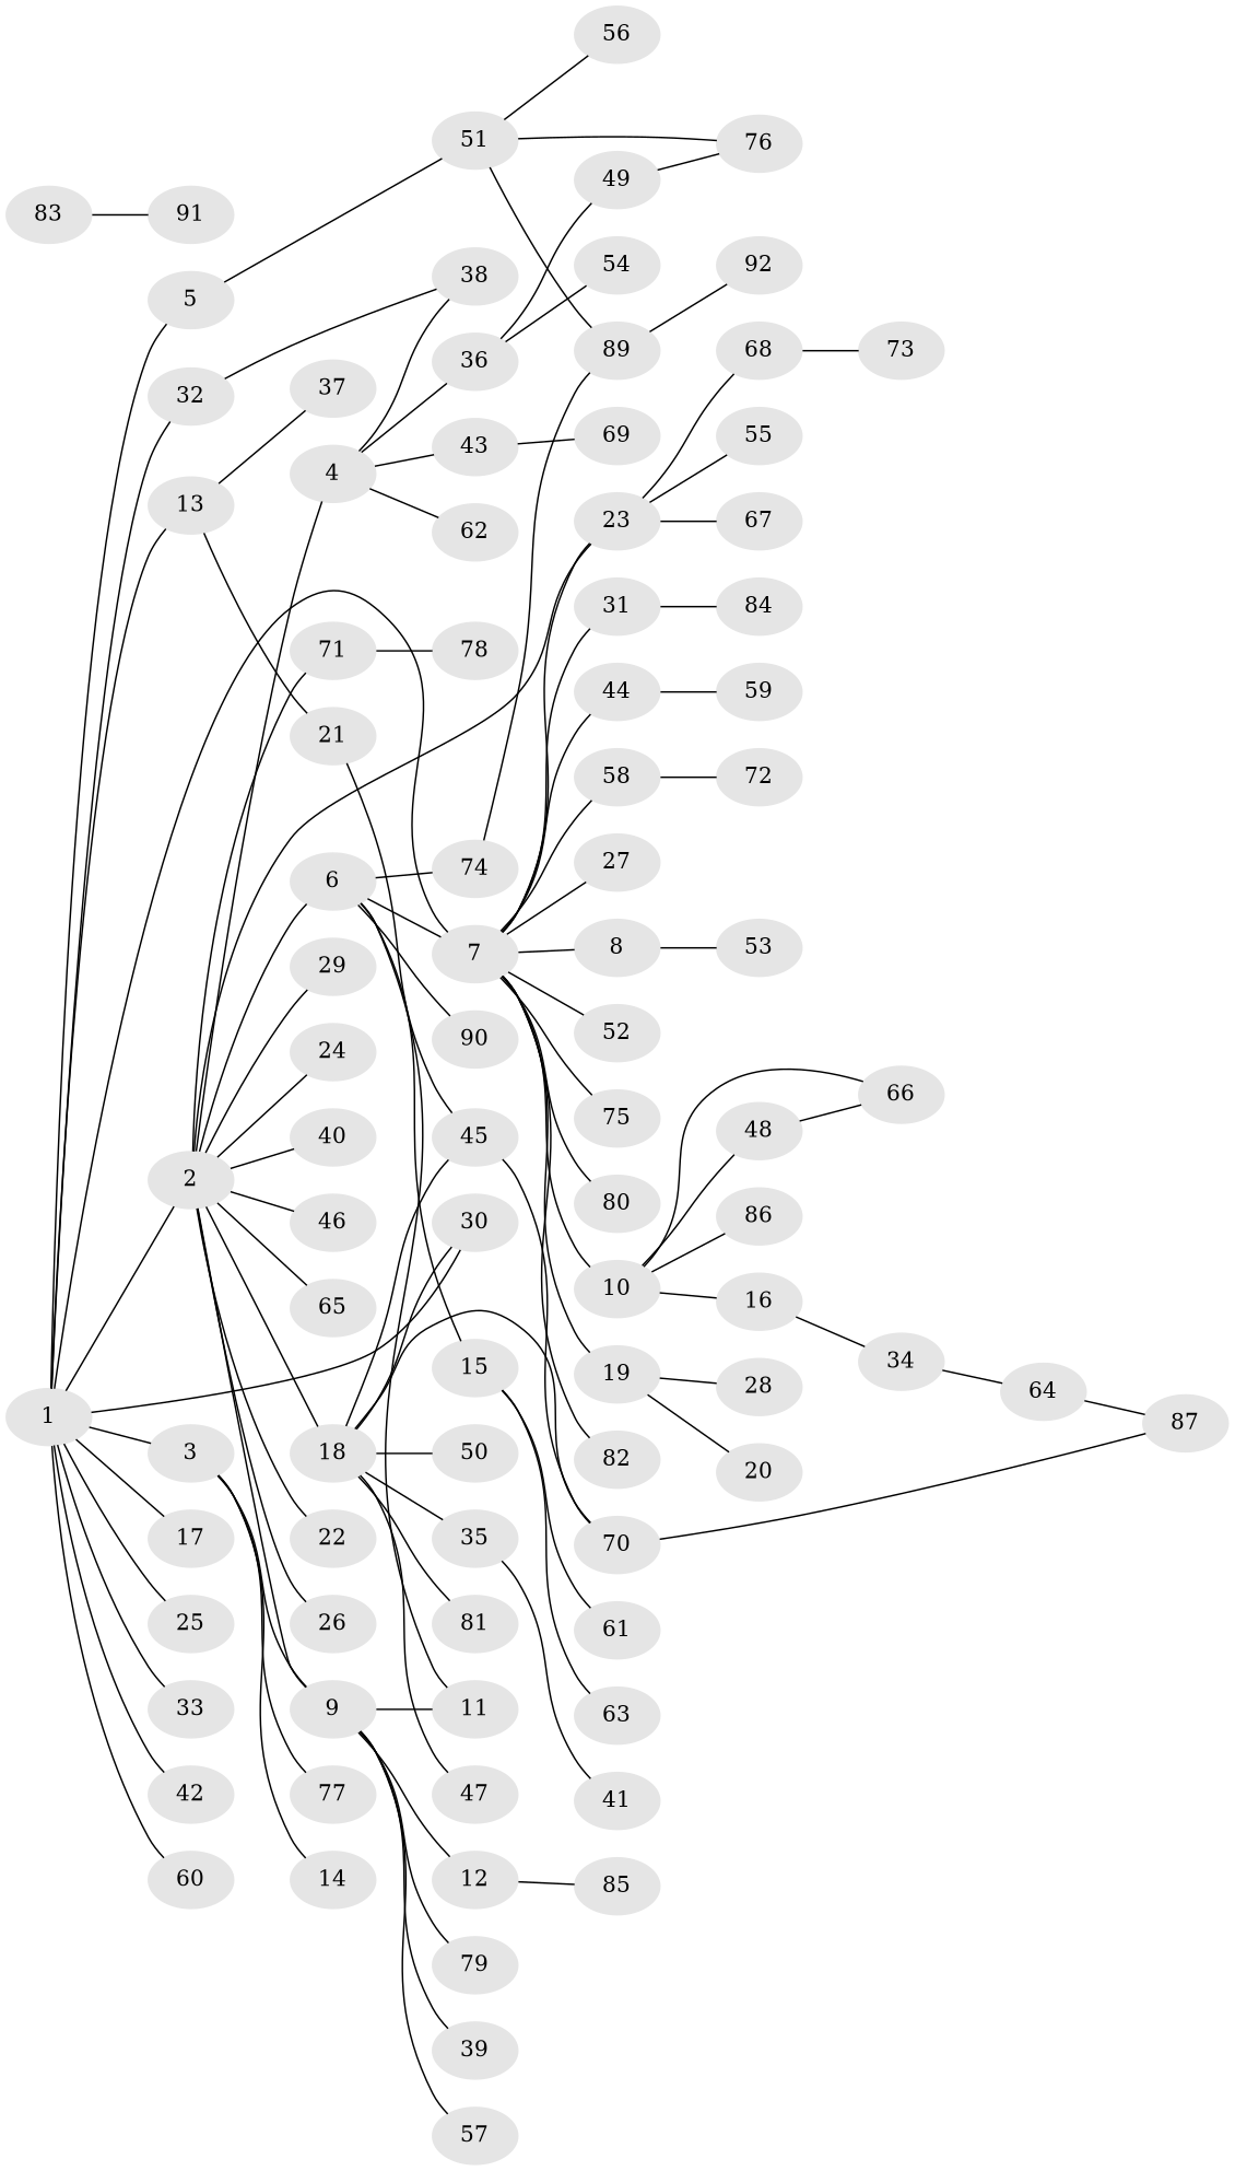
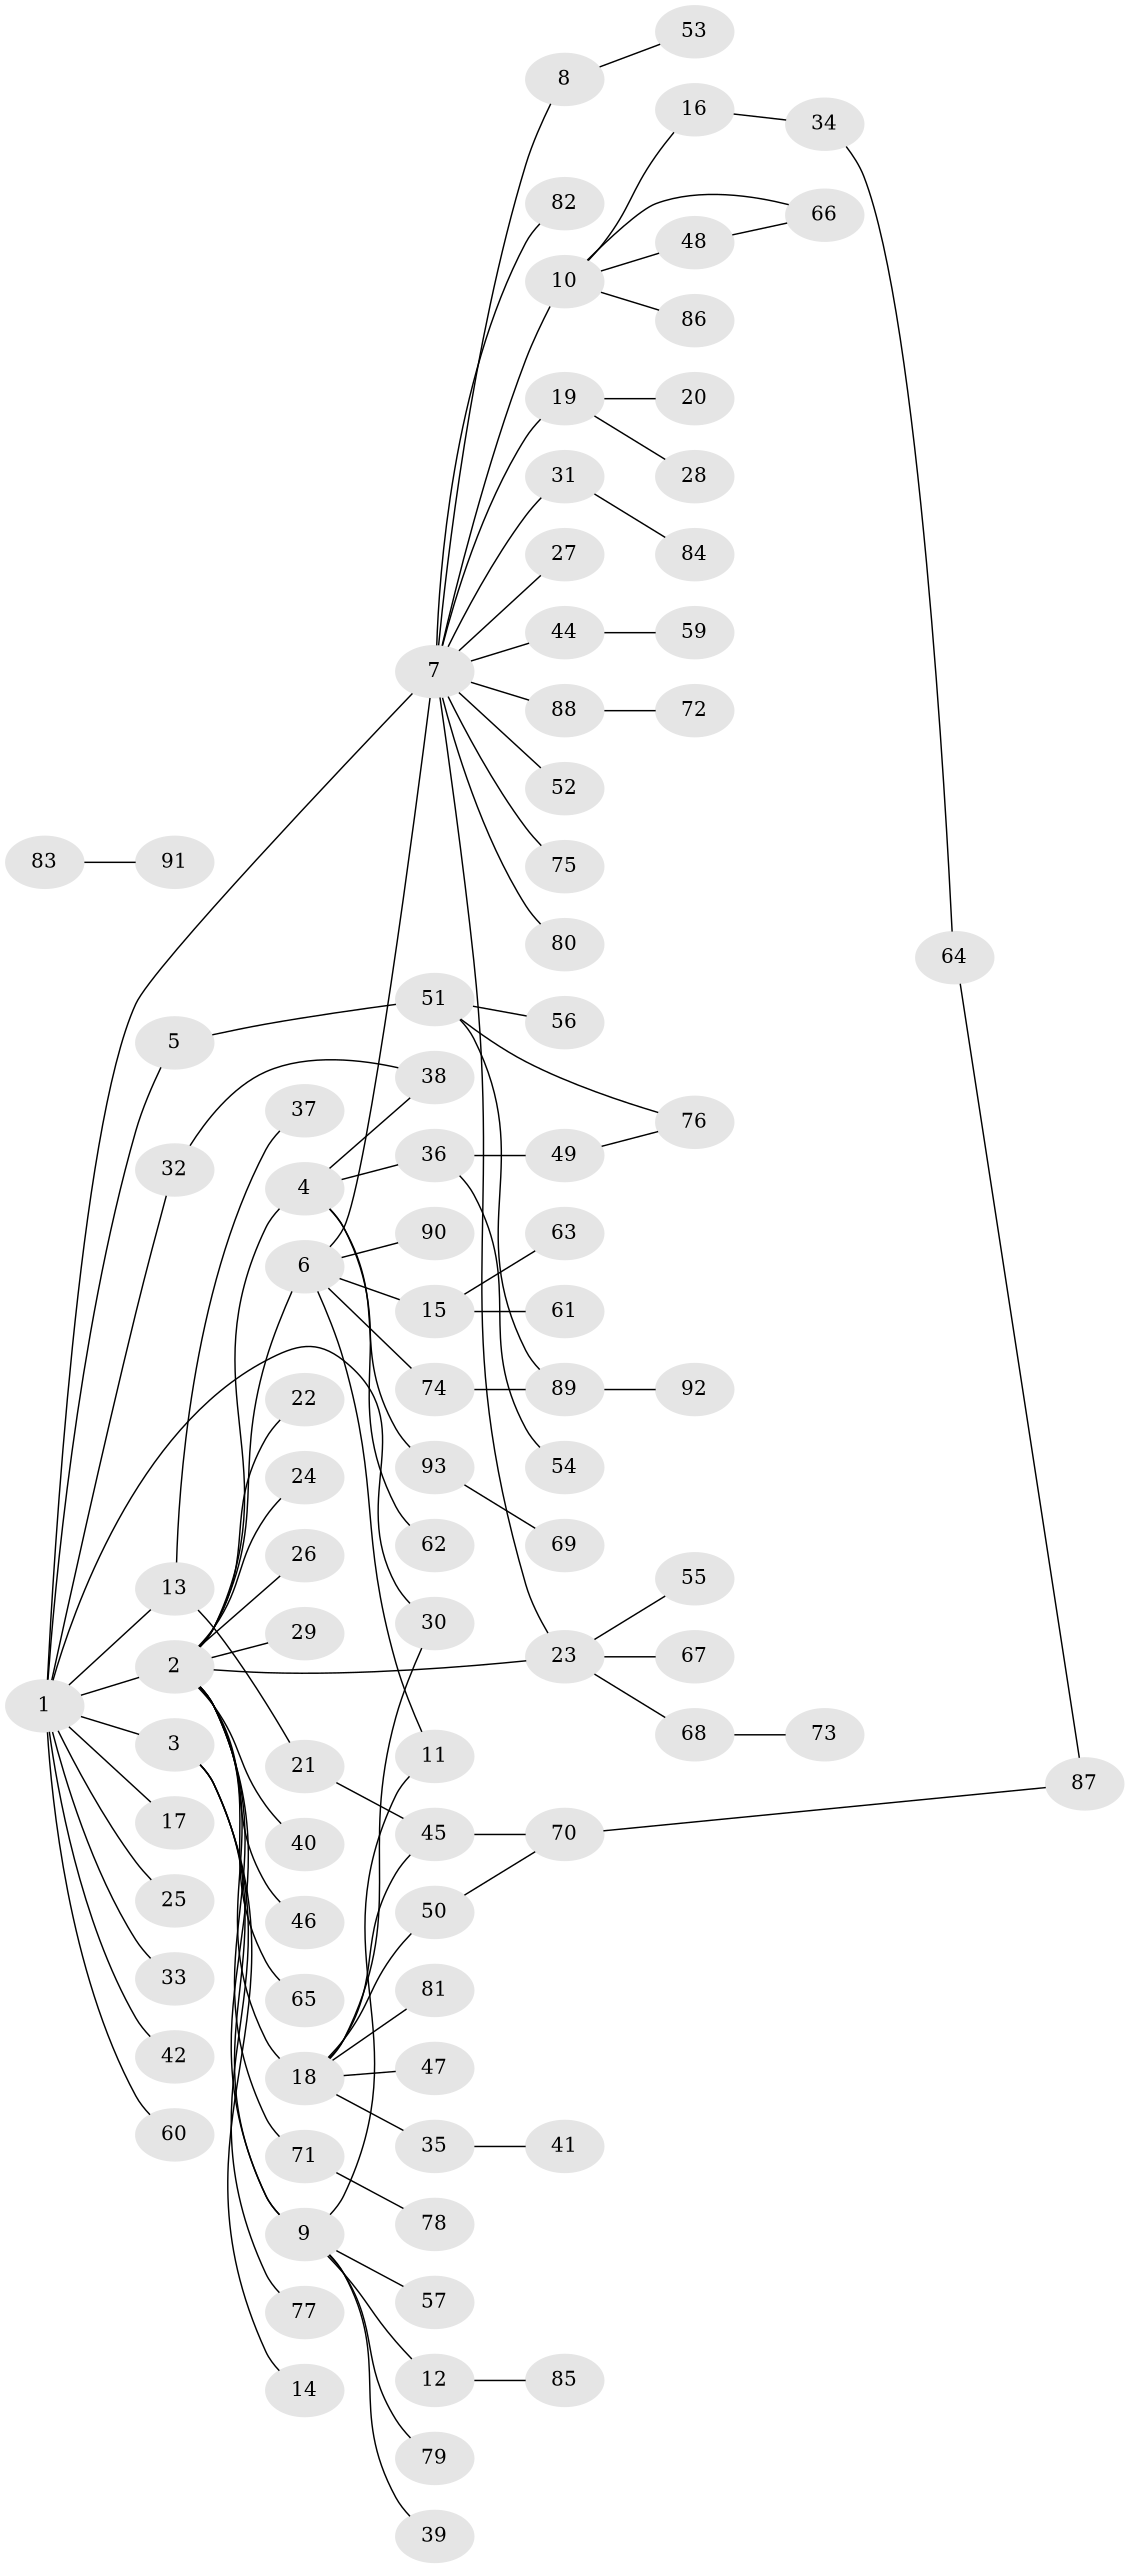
  graph {
    rankdir=LR
    node [color=gray90 style=filled]
    1
    2
    3
    5
    7
    13
    17
    25
    30
    32
    33
    42
    60
    4
    6
    9
    18
    22
    23
    24
    26
    29
    40
    46
    65
    71
    14
    77
    51
    8
    10
    19
    27
    31
    44
    52
-   58
+   58 [label=88]
    75
    80
    82
    21
    37
    38
    36
-   43
+   43 [label=93]
    62
    11
    15
    74
    90
    12
    39
    57
    79
    35
    45
    47
    50
    70
    81
    55
    67
    68
    78
    49
    54
    69
    76
    56
    89
    61
    63
    53
    16
    48
    66
    86
    20
    28
    84
    59
    72
    85
    34
    64
    41
    87
    73
    83
    91
    92
    1 -- 2
    1 -- 3
    1 -- 5
    1 -- 7
    1 -- 13
    1 -- 17
    1 -- 25
    1 -- 30
    1 -- 32
    1 -- 33
    1 -- 42
    1 -- 60
    2 -- 4
    2 -- 6
    2 -- 9
    2 -- 18
    2 -- 22
    2 -- 23
    2 -- 24
    2 -- 26
    2 -- 29
    2 -- 40
    2 -- 46
    2 -- 65
    2 -- 71
    3 -- 9
    3 -- 14
    3 -- 77
    5 -- 51
    7 -- 23
    7 -- 8
    7 -- 10
    7 -- 19
    7 -- 27
    7 -- 31
    7 -- 44
    7 -- 52
    7 -- 58
    7 -- 75
    7 -- 80
    7 -- 82
    13 -- 21
    13 -- 37
    32 -- 38
    4 -- 38
    4 -- 36
    4 -- 43
    4 -- 62
    6 -- 7
    6 -- 11
    6 -- 15
    6 -- 74
    6 -- 90
    9 -- 11
    9 -- 12
    9 -- 39
    9 -- 57
    9 -- 79
    18 -- 30
    18 -- 35
    18 -- 45
    18 -- 47
    18 -- 50
-   18 -- 70
+   50 -- 70
    18 -- 81
    23 -- 55
    23 -- 67
    23 -- 68
    71 -- 78
    51 -- 76
    51 -- 56
    51 -- 89
    8 -- 53
    10 -- 16
    10 -- 48
    10 -- 66
    10 -- 86
    19 -- 20
    19 -- 28
    31 -- 84
    44 -- 59
    58 -- 72
    21 -- 45
    36 -- 49
    36 -- 54
    43 -- 69
    15 -- 61
    15 -- 63
    74 -- 89
    12 -- 85
    35 -- 41
    45 -- 70
    70 -- 87
    68 -- 73
    49 -- 76
    89 -- 92
    16 -- 34
    48 -- 66
    34 -- 64
    64 -- 87
    83 -- 91
  }
